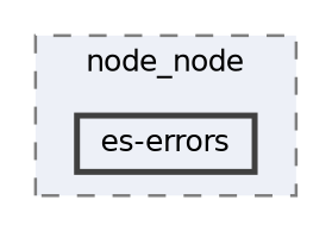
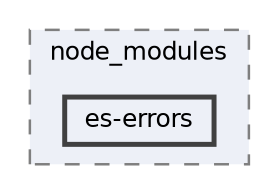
  digraph {
    compound=true
    n1 [color=grey25 fillcolor="#edf0f7" fontname=Helvetica fontsize=10 height=0.2 label="es-errors" shape=box style="filled,bold" width=0.4]
    subgraph cluster_1 {
      bgcolor="#edf0f7"
      fontname=Helvetica
      fontsize=10
-     label=node_node
+     label=node_modules
      pencolor=grey50
      style="filled,dashed"
      n1
    }
  }
